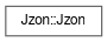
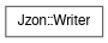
  digraph {
    rankdir=LR
-   n1 [color=gray40 fillcolor=white fontname=FreeSans fontsize=10 height=0.2 label="Jzon::Jzon" shape=record style=filled width=0.4]
+   n1 [color=gray40 fillcolor=white fontname=FreeSans fontsize=10 height=0.2 label="Jzon::Writer" shape=record style=filled width=0.4]
  }
